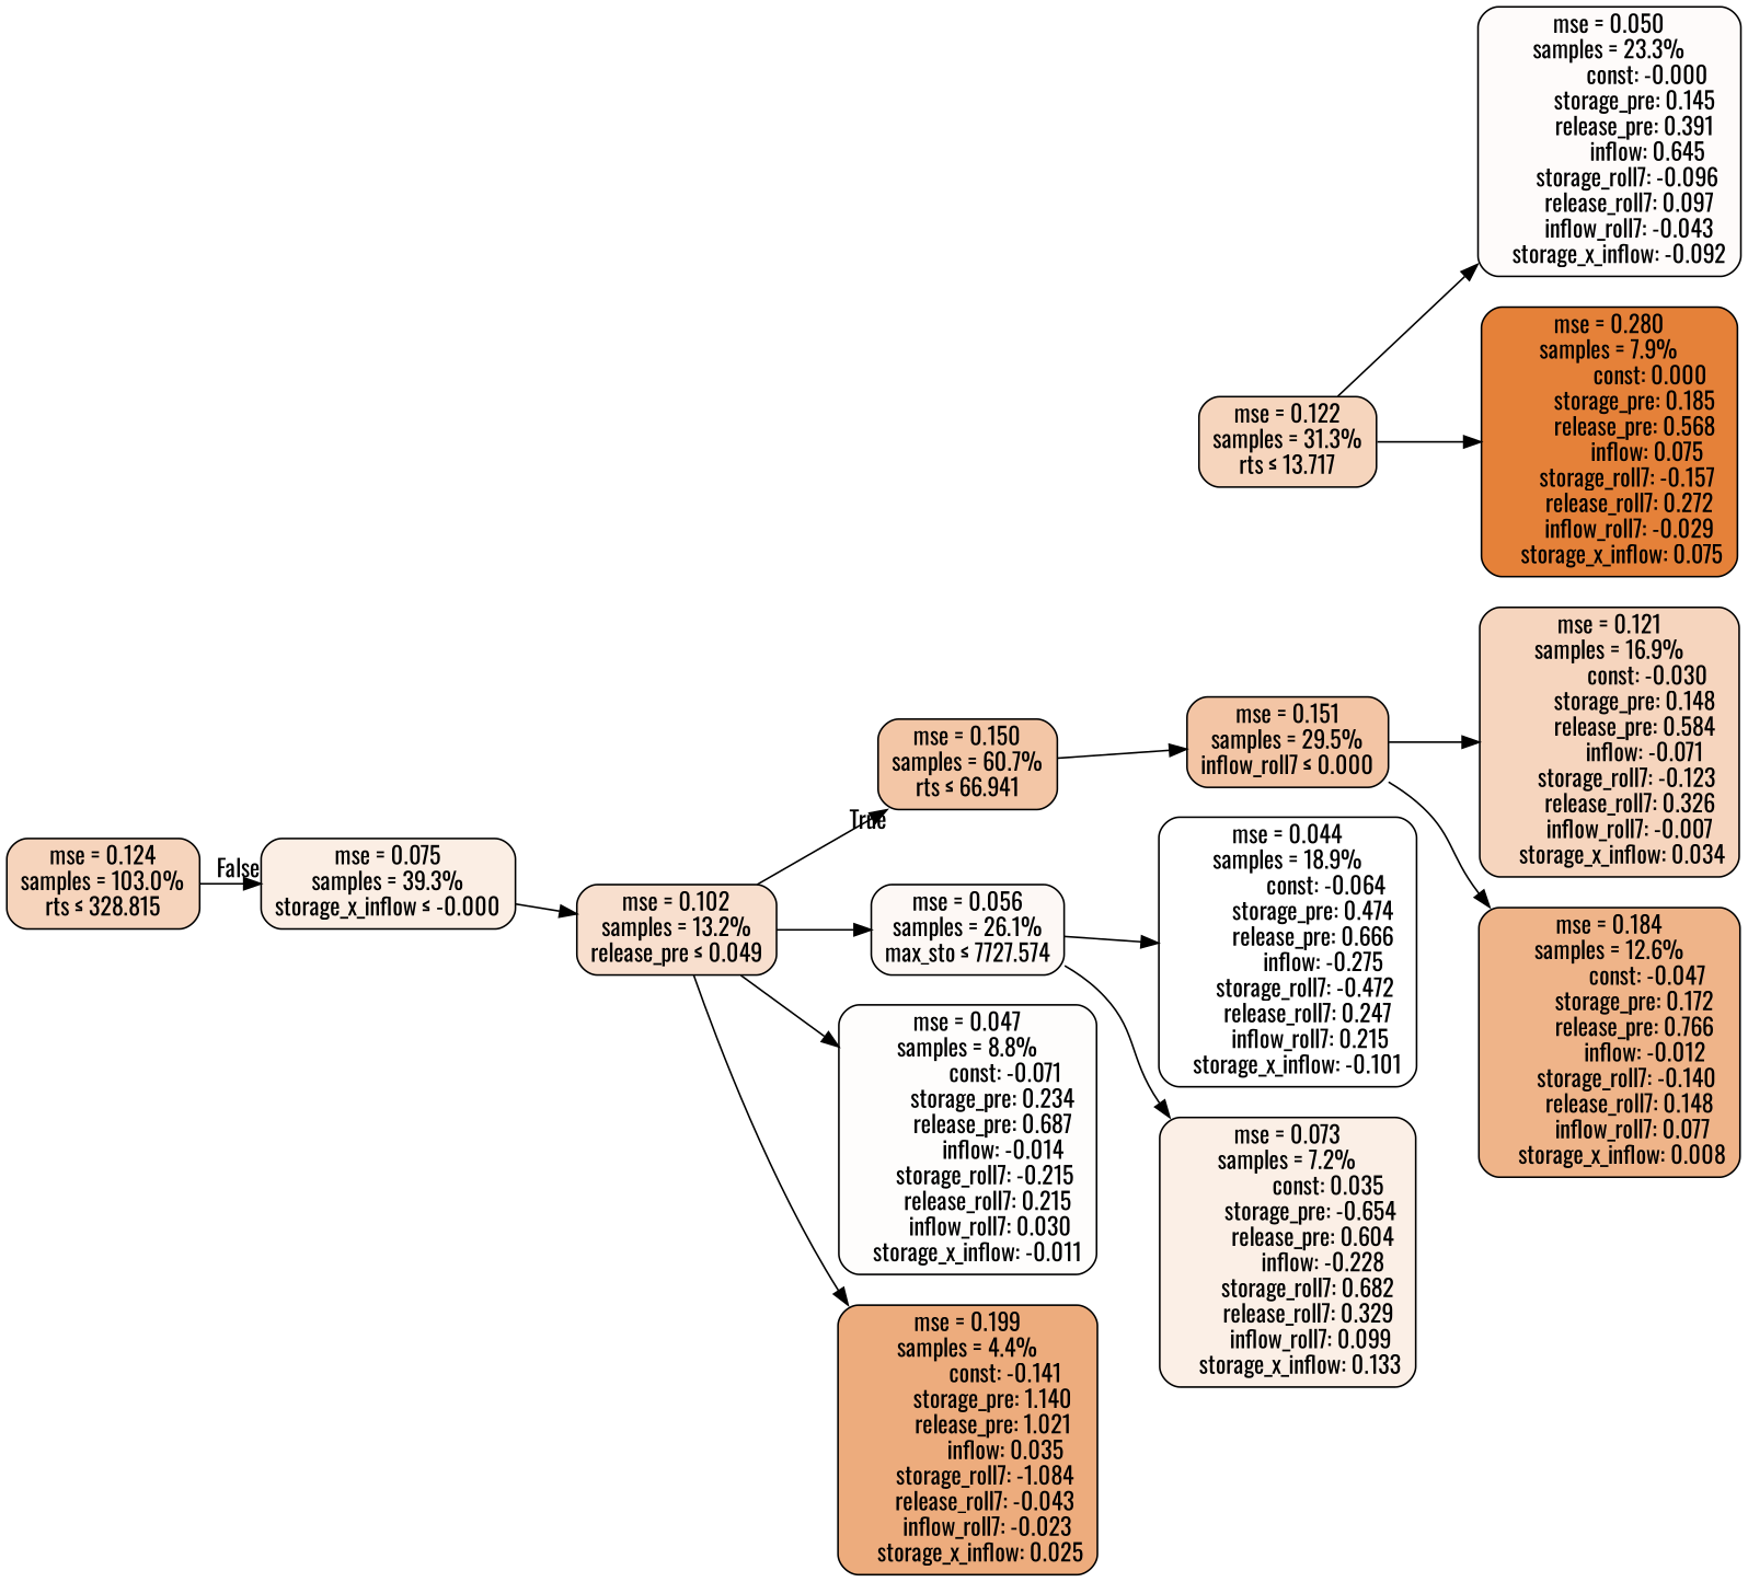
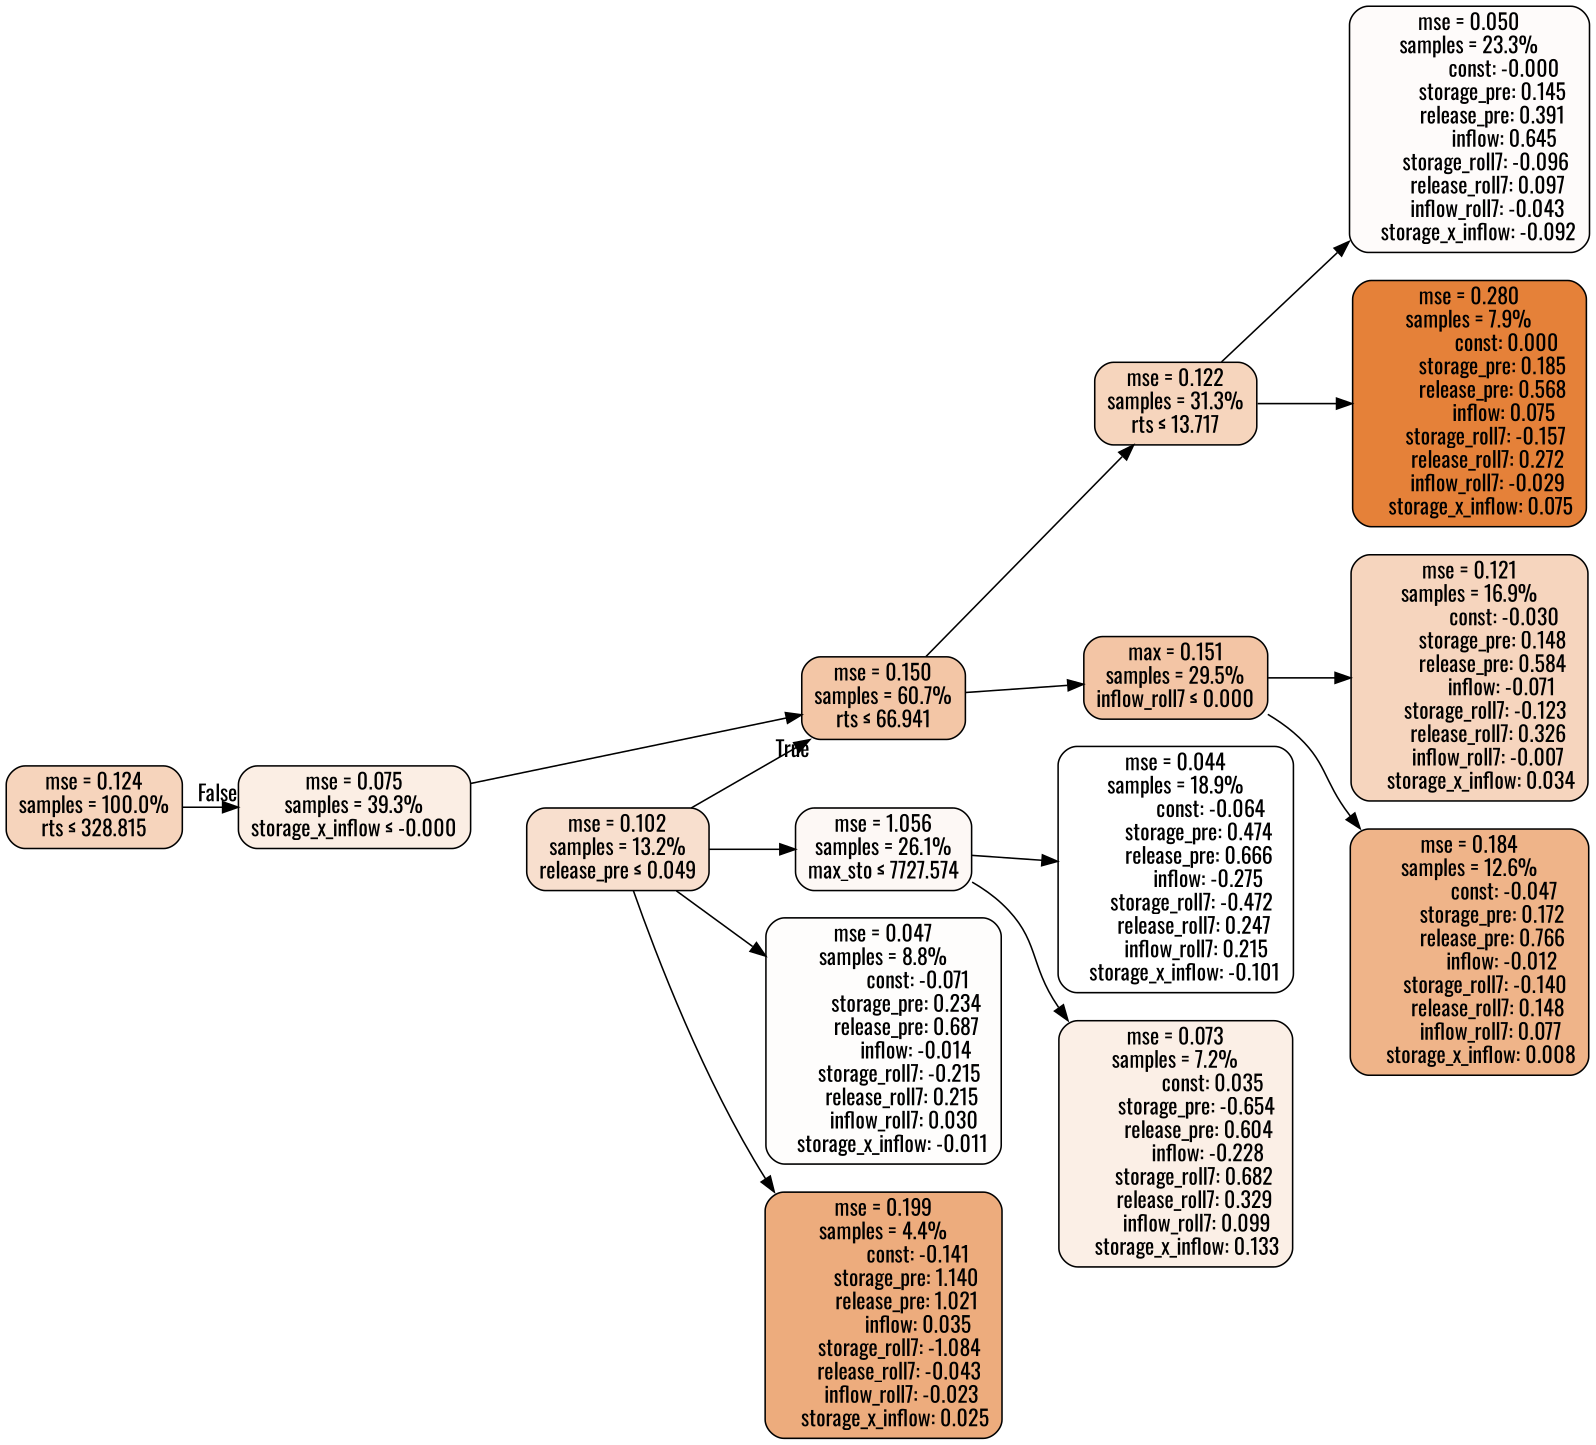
  digraph {
    fontname=Oswald
    rankdir=LR
    node [color=black fontname=Oswald shape=rectangle style="filled, rounded"]
    edge [fontname=Oswald]
-   n1 [fillcolor="#f6d4bc" label="mse = 0.124\nsamples = 103.0%\nrts &le; 328.815"]
+   n1 [fillcolor="#f6d4bc" label="mse = 0.124\nsamples = 100.0%\nrts &le; 328.815"]
    n2 [fillcolor="#fbeee4" label="mse = 0.075\nsamples = 39.3%\nstorage_x_inflow &le; -0.000"]
    n3 [fillcolor="#f3c6a6" label="mse = 0.150\nsamples = 60.7%\nrts &le; 66.941"]
    n4 [fillcolor="#f6d5bd" label="mse = 0.122\nsamples = 31.3%\nrts &le; 13.717"]
-   n5 [fillcolor="#f3c5a5" label="mse = 0.151\nsamples = 29.5%\ninflow_roll7 &le; 0.000"]
+   n5 [fillcolor="#f3c5a5" label="max = 0.151\nsamples = 29.5%\ninflow_roll7 &le; 0.000"]
    n6 [fillcolor="#f8dfce" label="mse = 0.102\nsamples = 13.2%\nrelease_pre &le; 0.049"]
    n7 [fillcolor="#fefbfa" label="mse = 0.050\nsamples = 23.3%\n               const: -0.000\n          storage_pre: 0.145\n          release_pre: 0.391\n               inflow: 0.645\n       storage_roll7: -0.096\n        release_roll7: 0.097\n        inflow_roll7: -0.043\n    storage_x_inflow: -0.092"]
    n8 [fillcolor="#e58139" label="mse = 0.280\nsamples = 7.9%\n                const: 0.000\n          storage_pre: 0.185\n          release_pre: 0.568\n               inflow: 0.075\n       storage_roll7: -0.157\n        release_roll7: 0.272\n        inflow_roll7: -0.029\n     storage_x_inflow: 0.075"]
    n9 [fillcolor="#f6d5be" label="mse = 0.121\nsamples = 16.9%\n               const: -0.030\n          storage_pre: 0.148\n          release_pre: 0.584\n              inflow: -0.071\n       storage_roll7: -0.123\n        release_roll7: 0.326\n        inflow_roll7: -0.007\n     storage_x_inflow: 0.034"]
    n10 [fillcolor="#efb489" label="mse = 0.184\nsamples = 12.6%\n               const: -0.047\n          storage_pre: 0.172\n          release_pre: 0.766\n              inflow: -0.012\n       storage_roll7: -0.140\n        release_roll7: 0.148\n         inflow_roll7: 0.077\n     storage_x_inflow: 0.008"]
-   n11 [fillcolor="#fdf8f5" label="mse = 0.056\nsamples = 26.1%\nmax_sto &le; 7727.574"]
+   n11 [fillcolor="#fdf8f5" label="mse = 1.056\nsamples = 26.1%\nmax_sto &le; 7727.574"]
    n12 [fillcolor="#ffffff" label="mse = 0.044\nsamples = 18.9%\n               const: -0.064\n          storage_pre: 0.474\n          release_pre: 0.666\n              inflow: -0.275\n       storage_roll7: -0.472\n        release_roll7: 0.247\n         inflow_roll7: 0.215\n    storage_x_inflow: -0.101"]
    n13 [fillcolor="#fbefe6" label="mse = 0.073\nsamples = 7.2%\n                const: 0.035\n         storage_pre: -0.654\n          release_pre: 0.604\n              inflow: -0.228\n        storage_roll7: 0.682\n        release_roll7: 0.329\n         inflow_roll7: 0.099\n     storage_x_inflow: 0.133"]
    n14 [fillcolor="#fefdfc" label="mse = 0.047\nsamples = 8.8%\n               const: -0.071\n          storage_pre: 0.234\n          release_pre: 0.687\n              inflow: -0.014\n       storage_roll7: -0.215\n        release_roll7: 0.215\n         inflow_roll7: 0.030\n    storage_x_inflow: -0.011"]
    n15 [fillcolor="#edac7d" label="mse = 0.199\nsamples = 4.4%\n               const: -0.141\n          storage_pre: 1.140\n          release_pre: 1.021\n               inflow: 0.035\n       storage_roll7: -1.084\n       release_roll7: -0.043\n        inflow_roll7: -0.023\n     storage_x_inflow: 0.025"]
    n1 -> n2 [headlabel=False labelangle=-45 labeldistance=2.5]
-   n2 -> n6
+   n2 -> n3
+   n3 -> n4
    n3 -> n5
    n4 -> n7
    n4 -> n8
    n5 -> n9
    n5 -> n10
    n6 -> n3 [headlabel=True labelangle=45 labeldistance=2.5]
    n6 -> n11
    n6 -> n14
    n6 -> n15
    n11 -> n12
    n11 -> n13
  }
